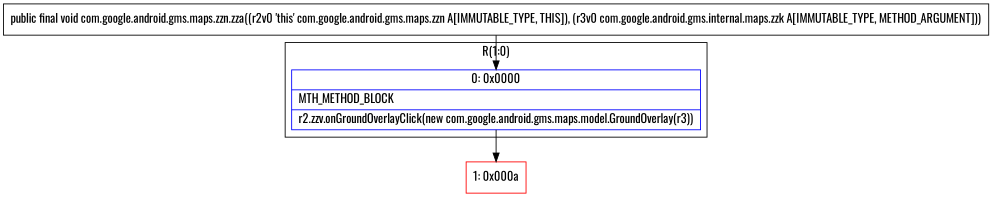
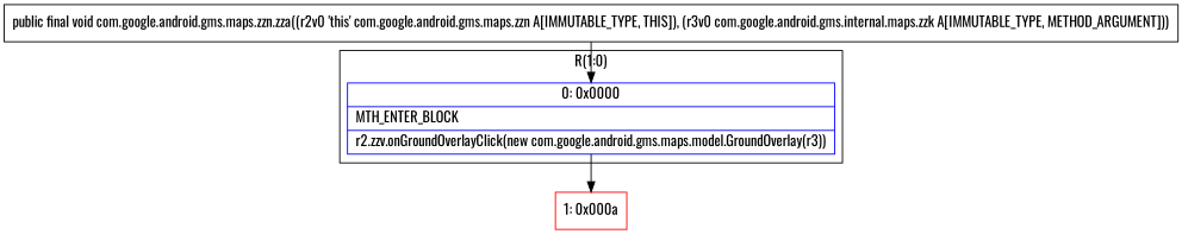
  digraph {
    fontname=Oswald
    node [shape=record fontname=Oswald]
    edge [fontname=Oswald]
-   n1 [color=blue label="{0\:\ 0x0000|MTH_METHOD_BLOCK\l|r2.zzv.onGroundOverlayClick(new com.google.android.gms.maps.model.GroundOverlay(r3))\l}"]
+   n1 [color=blue label="{0\:\ 0x0000|MTH_ENTER_BLOCK\l|r2.zzv.onGroundOverlayClick(new com.google.android.gms.maps.model.GroundOverlay(r3))\l}"]
    n2 [color=red label="{1\:\ 0x000a}"]
    n3 [label="{public final void com.google.android.gms.maps.zzn.zza((r2v0 'this' com.google.android.gms.maps.zzn A[IMMUTABLE_TYPE, THIS]), (r3v0 com.google.android.gms.internal.maps.zzk A[IMMUTABLE_TYPE, METHOD_ARGUMENT])) }"]
    subgraph cluster_1 {
      label="R(1:0)"
      n1
    }
    n1 -> n2
    n3 -> n1
  }
